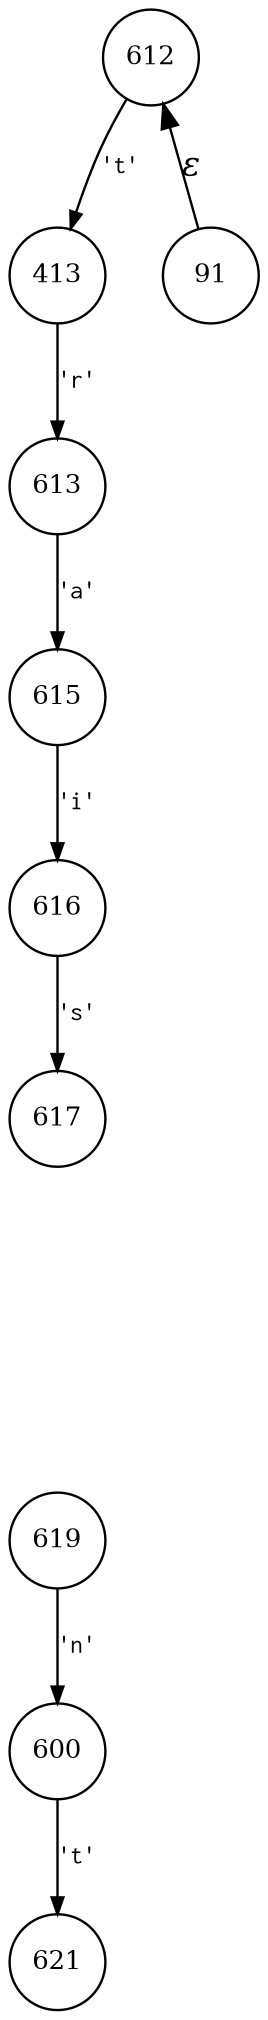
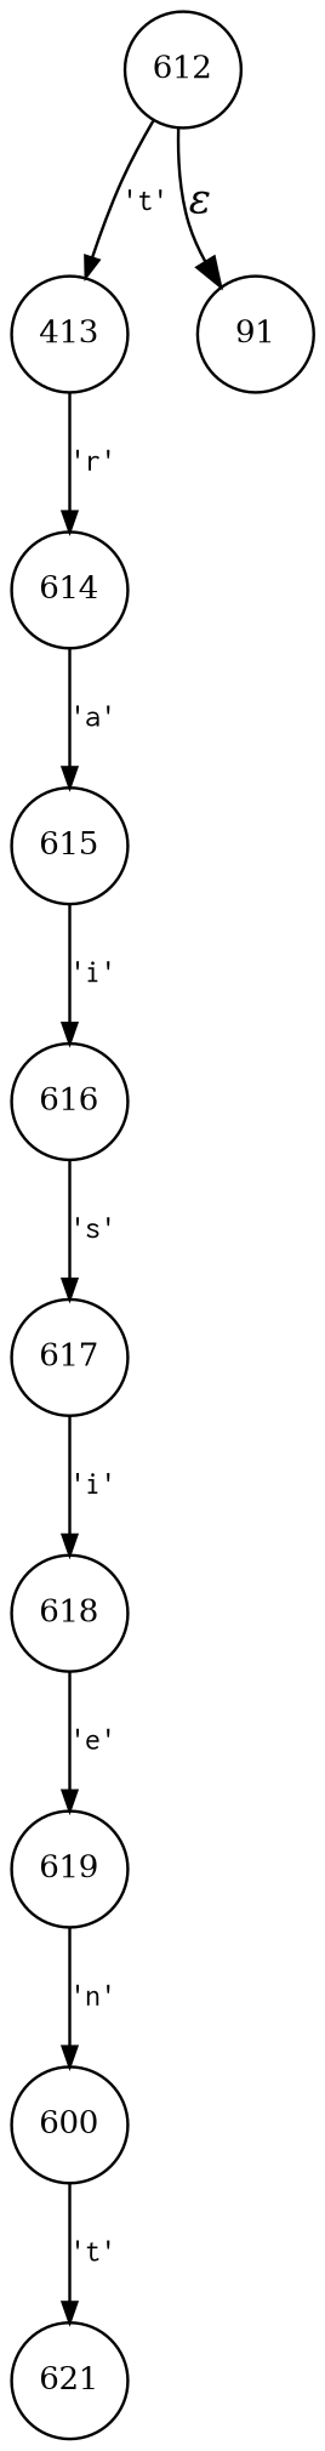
  digraph {
    rankdir=TB
    node [fixedsize=true fontsize=11 peripheries=1 shape=circle]
    edge [arrowhead=normal arrowsize=.7 fontname=Courier fontsize=11]
    n1 [label=612 width=.55]
    n2 [label=413 width=.55]
-   n3 [label=613 width=.55]
+   n3 [label=614 width=.55]
    n4 [label=615 width=.55]
    n5 [label=616 width=.55]
    n6 [label=617 width=.55]
+   n7 [label=618 width=.55]
    n8 [label=619 width=.55]
    n9 [label=600 width=.55]
    n10 [label=91 width=.55]
    n11 [label=621 width=.55]
    n1 -> n2 [label="'t'"]
    n2 -> n3 [label="'r'"]
    n3 -> n4 [label="'a'"]
    n4 -> n5 [label="'i'"]
    n5 -> n6 [label="'s'"]
+   n6 -> n7 [label="'i'"]
+   n7 -> n8 [label="'e'"]
    n8 -> n9 [label="'n'"]
    n9 -> n11 [label="'t'"]
-   n10 -> n1 [fontname="Times-Italic" label="&epsilon;" arrowhead="" arrowsize="" fontsize=""]
+   n1 -> n10 [fontname="Times-Italic" label="&epsilon;" arrowhead="" arrowsize="" fontsize=""]
  }
